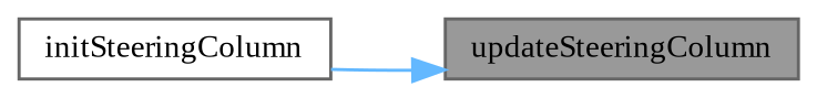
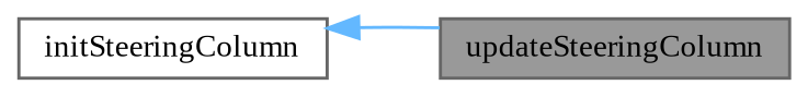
  digraph {
    rankdir=RL
    fontname="Liberation Serif"
    node [fontname="Liberation Serif" fontsize=10 shape=box style=filled]
    n1 [color=gray40 fillcolor=grey60 fontcolor=black height=0.2 label=updateSteeringColumn width=0.4]
    n2 [color=grey40 fillcolor=white height=0.2 label=initSteeringColumn width=0.4]
-   n1 -> n2 [color=steelblue1 dir=back fontname="Liberation Serif" fontsize=10 labelfontname=Helvetica labelfontsize=10 style=solid]
+   n2 -> n1 [color=steelblue1 dir=back fontname="Liberation Serif" fontsize=10 labelfontname=Helvetica labelfontsize=10 style=solid]
  }
